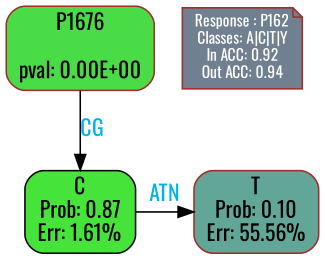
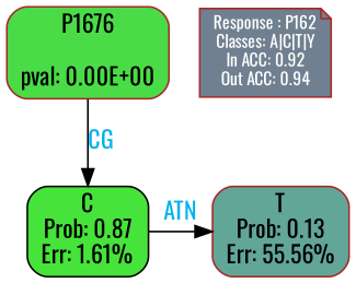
  digraph {
    fontname=Oswald
    ranksep=equally
    splines=polylines
    node [color=brown fontname=Oswald shape=box style="filled, rounded"]
    edge [fontcolor=deepskyblue2 fontname=Oswald]
-   n1 [fillcolor="#62a698" label="T\nProb: 0.10\nErr: 55.56%"]
+   n1 [fillcolor="#62a698" label="T\nProb: 0.13\nErr: 55.56%"]
    n2 [color=black fillcolor="#46e33b" label="C\nProb: 0.87\nErr: 1.61%"]
    n3 [align=left fillcolor=slategray fontcolor=white fontsize=10 label="Response : P162\nClasses: A|C|T|Y\nIn ACC: 0.92\nOut ACC: 0.94\n" shape=note style=filled]
    n4 [fillcolor="#4adc47" label="P1676\n\npval: 0.00E+00"]
    subgraph sub_1 {
      rank=same
      n1
      n2
    }
    subgraph sub_2 {
      rank=same
      n3
      n4
    }
    n2 -> n1 [label=ATN]
    n4 -> n2 [label=CG]
  }
